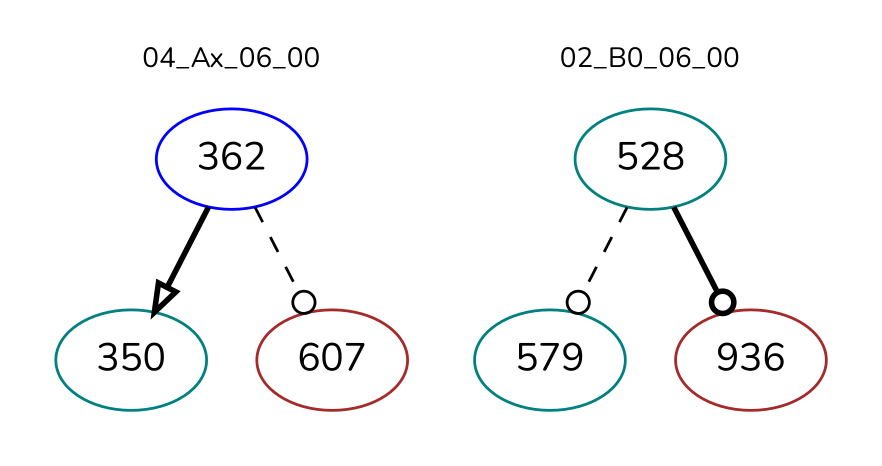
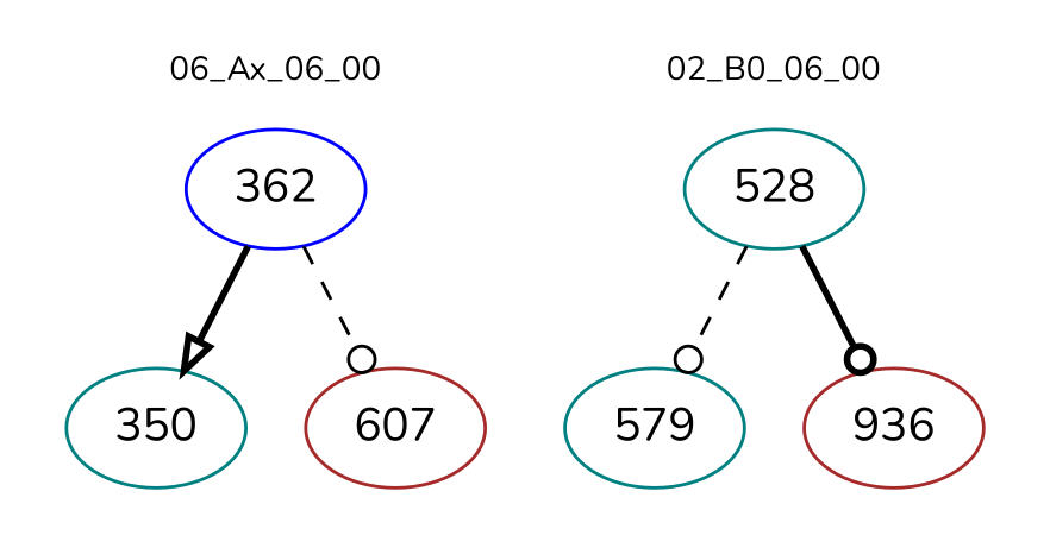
  digraph {
    fontname=Nunito
    node [color=teal fontname=Nunito]
    edge [arrowhead=odot color=black fontname=Nunito style=bold]
    n1 [color=blue label=362]
    n2 [label=350]
    n3 [color=brown label=607]
    n4 [label=528]
    n5 [label=579]
    n6 [color=brown label=936]
    subgraph cluster_1 {
      color=white
      fontsize=10
-     label="04_Ax_06_00"
+     label="06_Ax_06_00"
      n1
      n2
      n3
    }
    subgraph cluster_2 {
      color=white
      fontsize=10
      label="02_B0_06_00"
      n4
      n5
      n6
    }
    n1 -> n2 [arrowhead=onormal]
    n1 -> n3 [style=dashed]
    n4 -> n5 [style=dashed]
    n4 -> n6
  }
